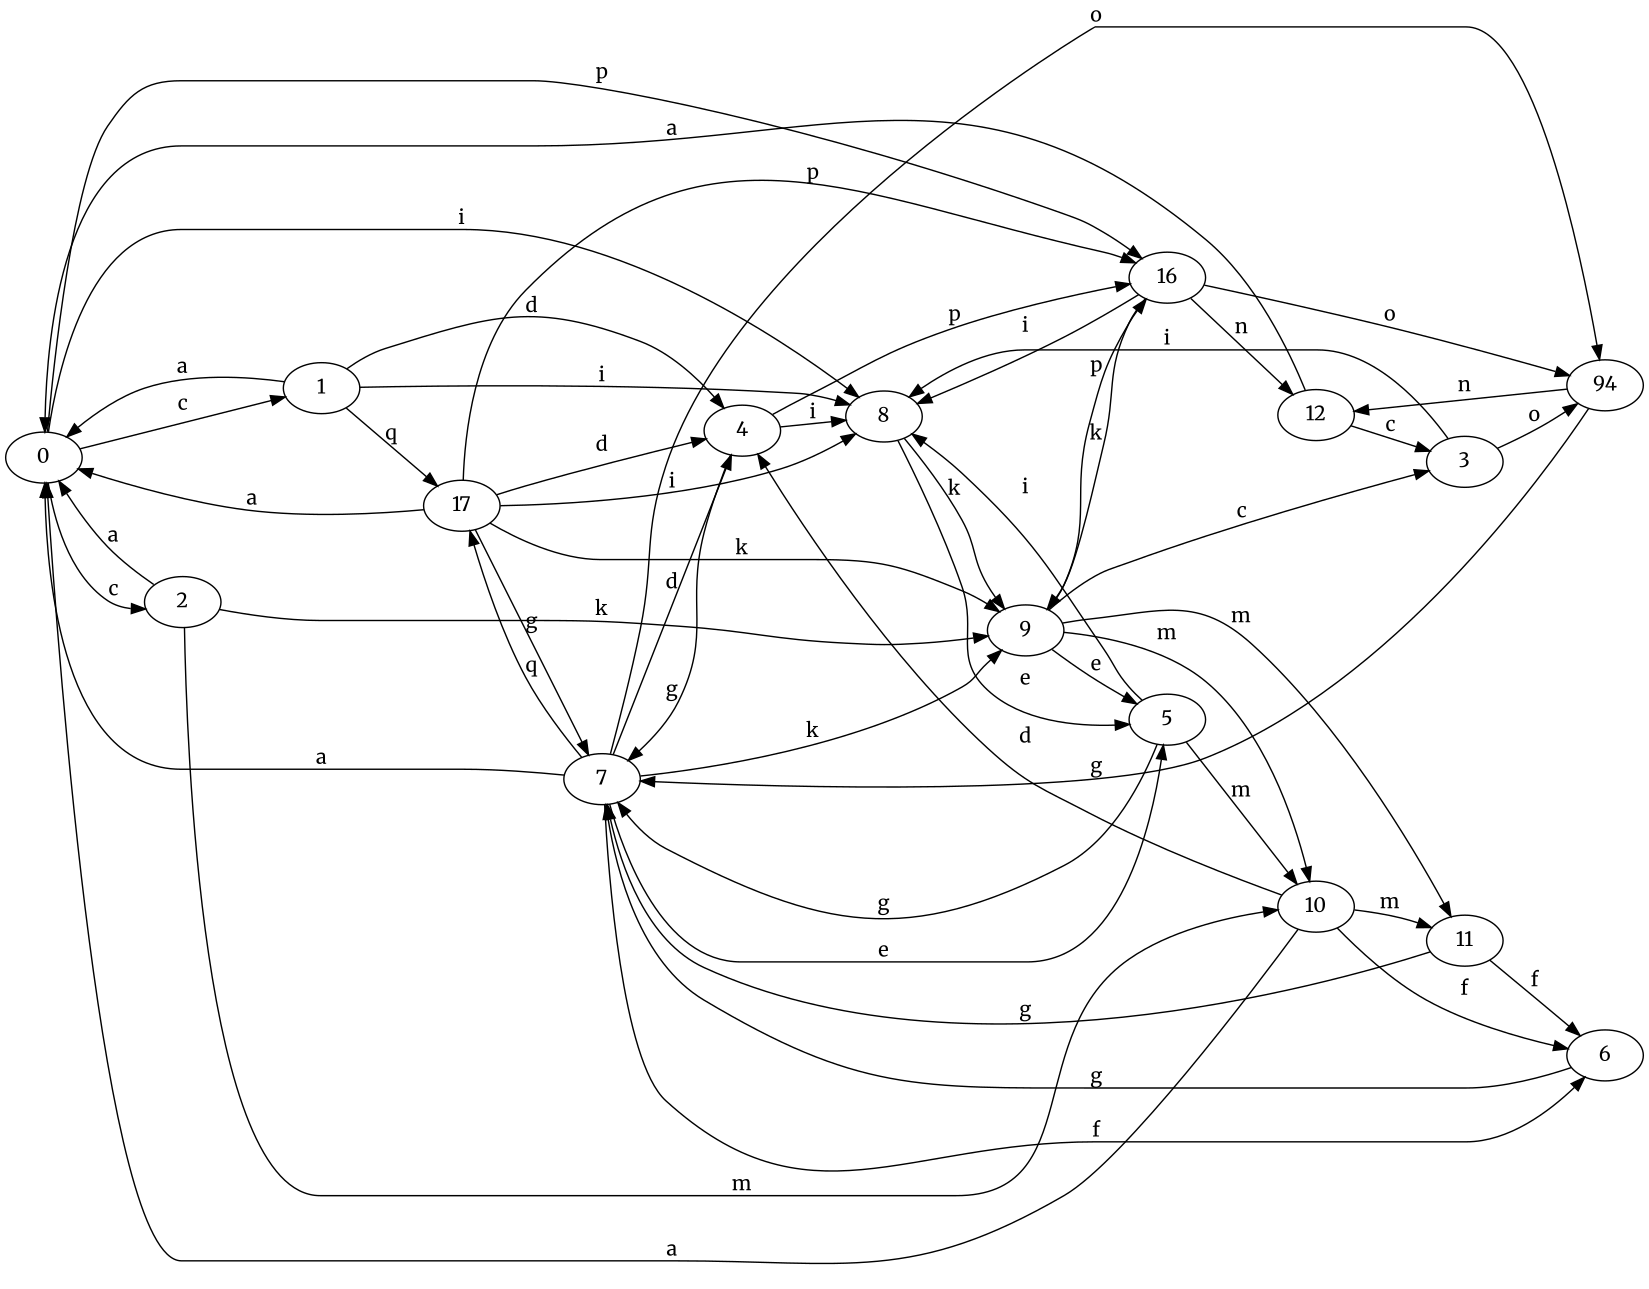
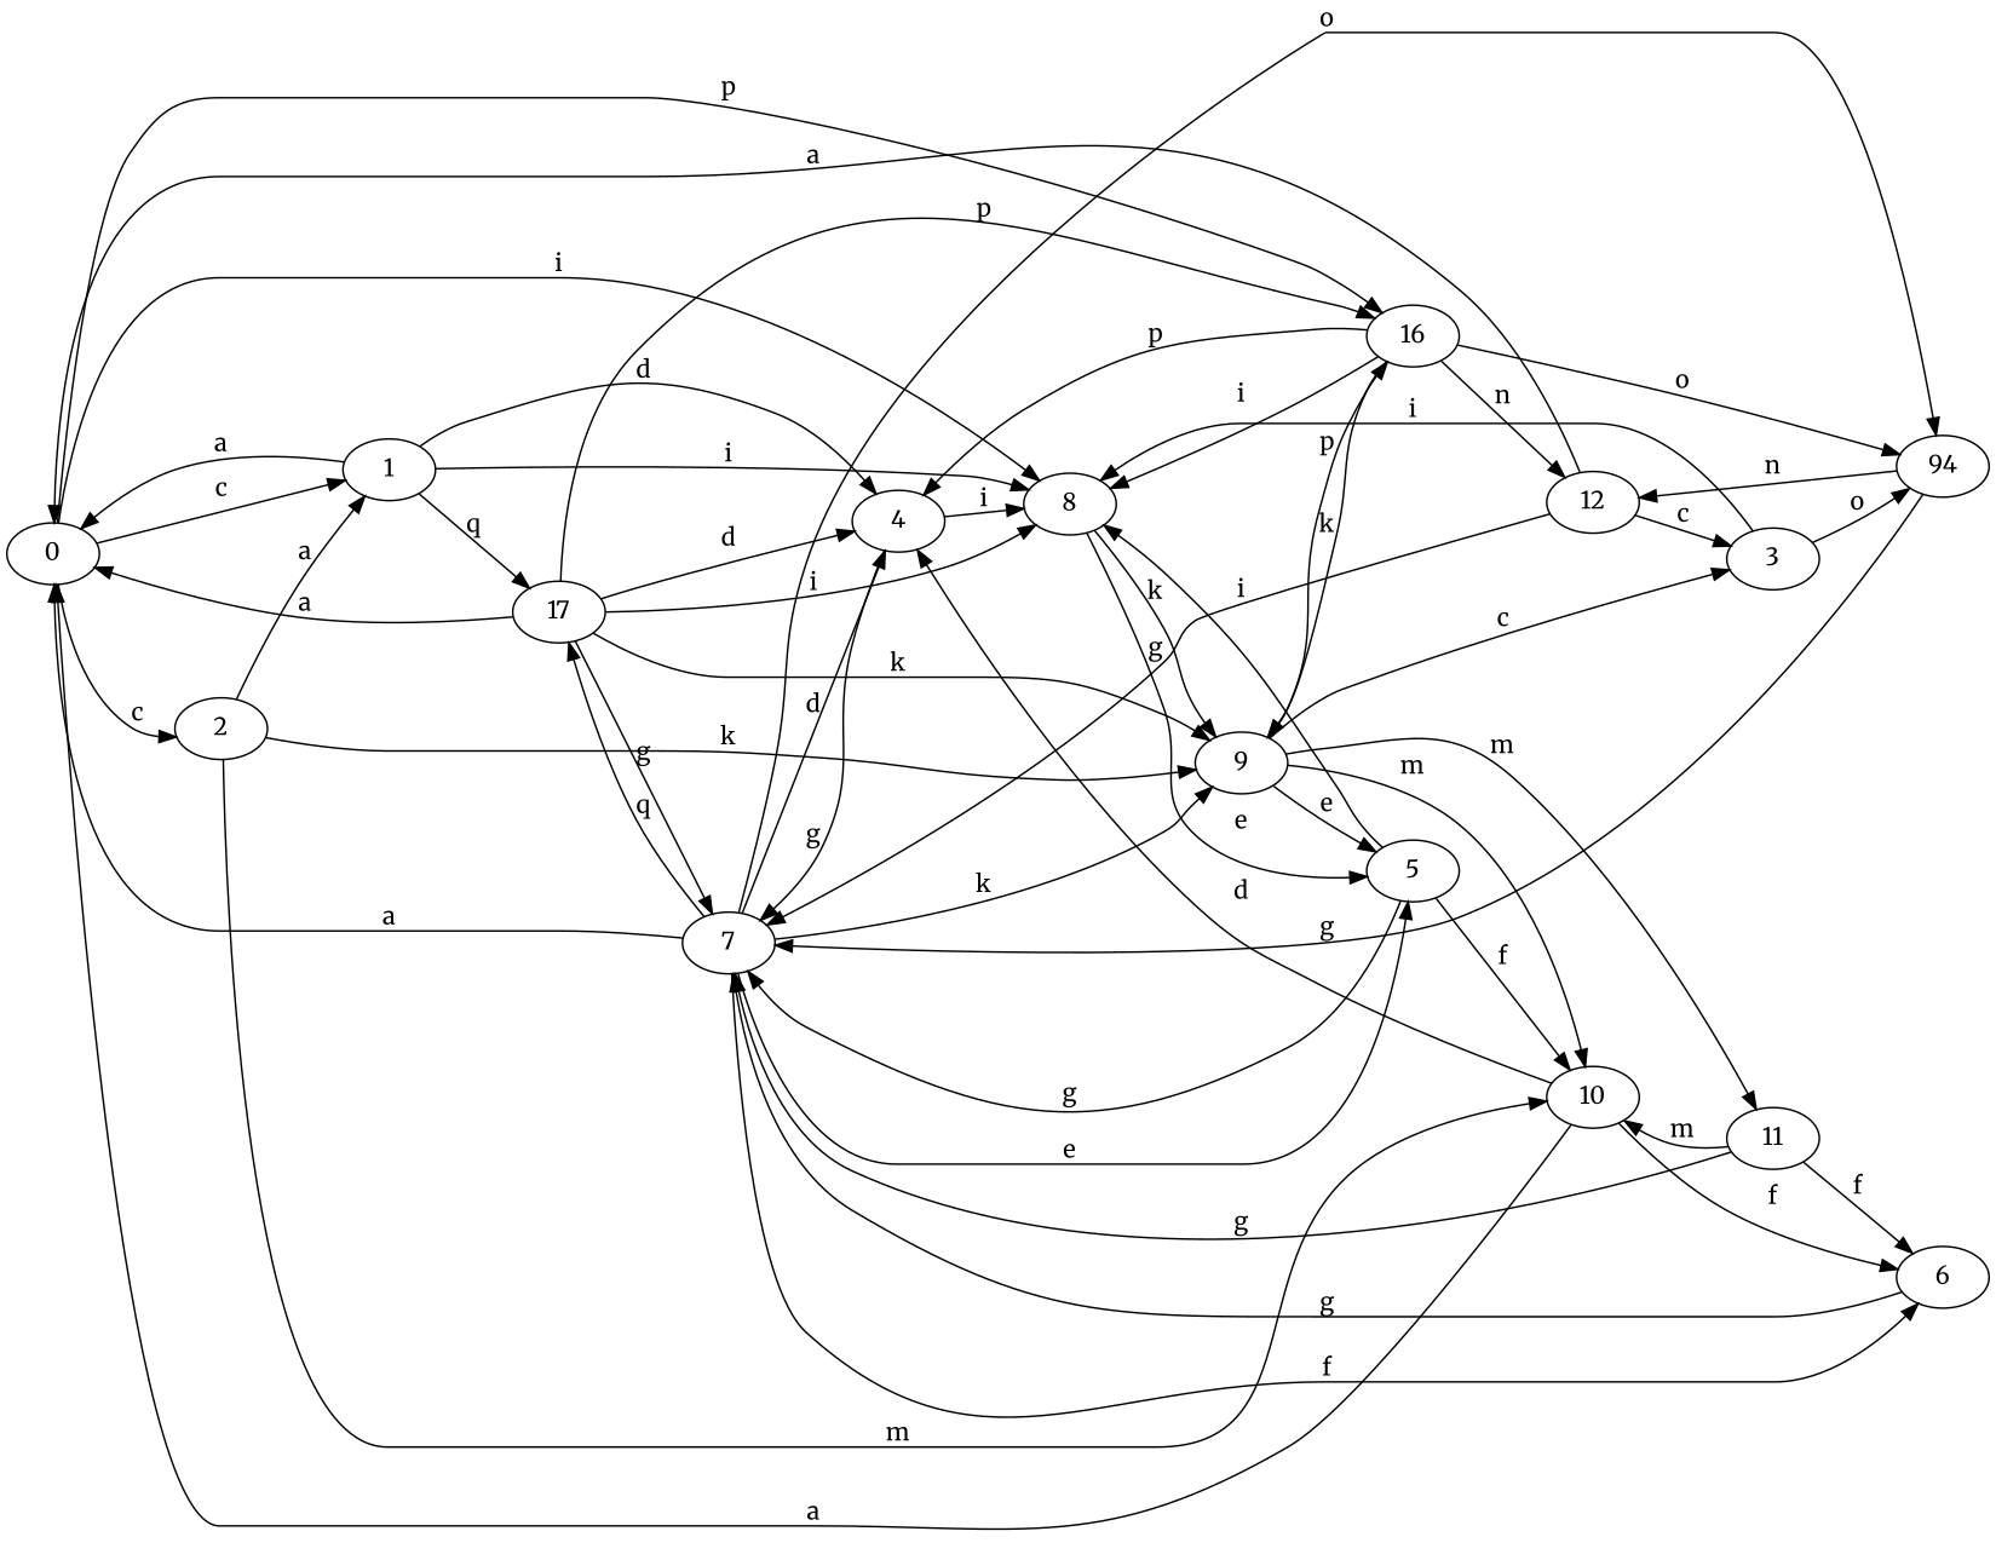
  strict digraph {
    fontname=Merriweather
    rankdir=LR
    node [fontname=Merriweather]
    edge [fontname=Merriweather]
    0
    1
    2
    8
    16
    4
    17
    9
    10
    5
    n11 [label=94]
    12
    7
    3
    11
    6
    0 -> 1 [label=c]
    0 -> 2 [label=c]
    0 -> 8 [label=i]
    0 -> 16 [label=p]
    1 -> 0 [label=a]
    1 -> 8 [label=i]
    1 -> 4 [label=d]
    1 -> 17 [label=q]
-   2 -> 0 [label=a]
+   2 -> 1 [label=a]
    2 -> 9 [label=k]
    2 -> 10 [label=m]
    8 -> 9 [label=k]
    8 -> 5 [label=e]
    16 -> 8 [label=i]
    16 -> 9 [label=k]
    16 -> n11 [label=o]
    16 -> 12 [label=n]
    4 -> 8 [label=i]
-   4 -> 16 [label=p]
+   16 -> 4 [label=p]
    4 -> 7 [label=g]
    17 -> 0 [label=a]
    17 -> 8 [label=i]
    17 -> 16 [label=p]
    17 -> 4 [label=d]
    17 -> 9 [label=k]
    17 -> 7 [label=g]
    9 -> 16 [label=p]
    9 -> 10 [label=m]
    9 -> 5 [label=e]
    9 -> 3 [label=c]
    9 -> 11 [label=m]
    10 -> 0 [label=a]
    10 -> 4 [label=d]
-   10 -> 11 [label=m]
+   11 -> 10 [label=m]
    10 -> 6 [label=f]
    5 -> 8 [label=i]
-   5 -> 10 [label=m]
+   5 -> 10 [label=f]
    5 -> 7 [label=g]
    n11 -> 12 [label=n]
    n11 -> 7 [label=g]
    12 -> 0 [label=a]
+   12 -> 7 [label=g]
    12 -> 3 [label=c]
    7 -> 0 [label=a]
    7 -> 4 [label=d]
    7 -> 17 [label=q]
    7 -> 9 [label=k]
    7 -> 5 [label=e]
    7 -> n11 [label=o]
    7 -> 6 [label=f]
    3 -> 8 [label=i]
    3 -> n11 [label=o]
    11 -> 7 [label=g]
    11 -> 6 [label=f]
    6 -> 7 [label=g]
  }
